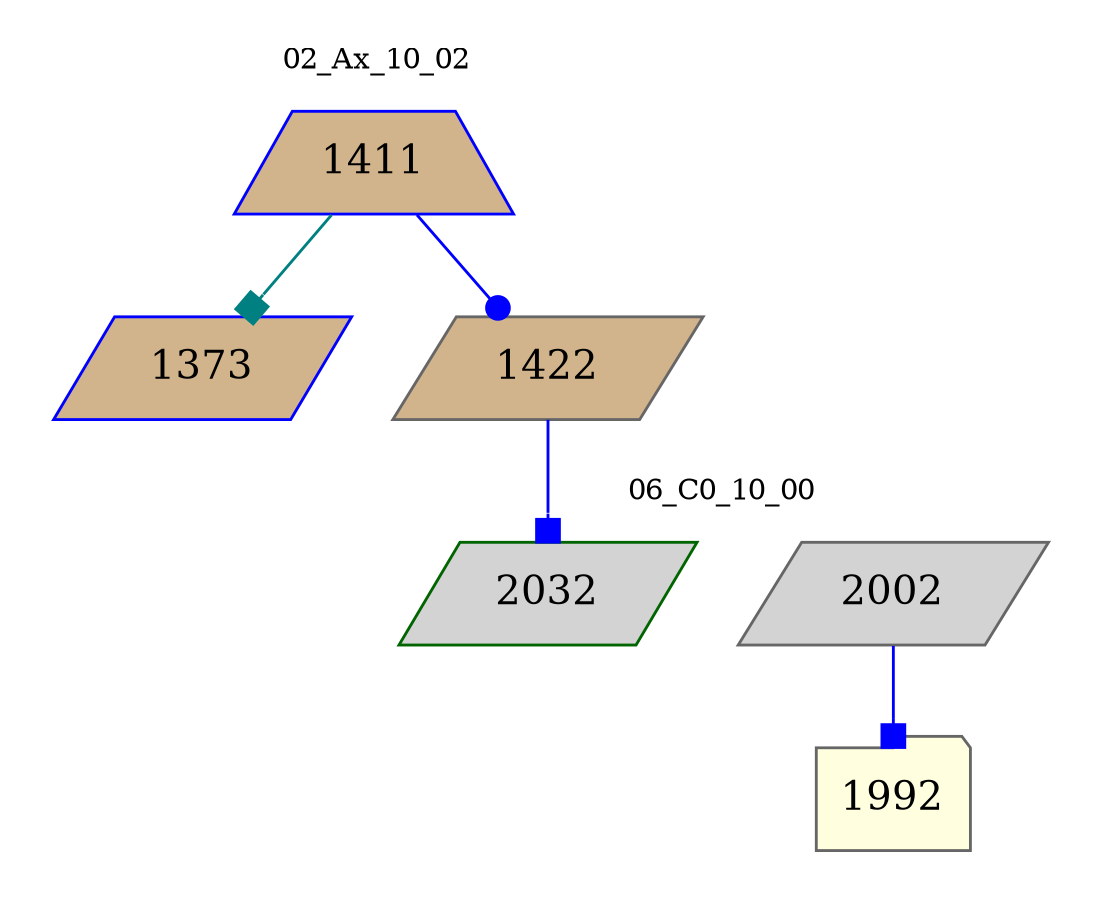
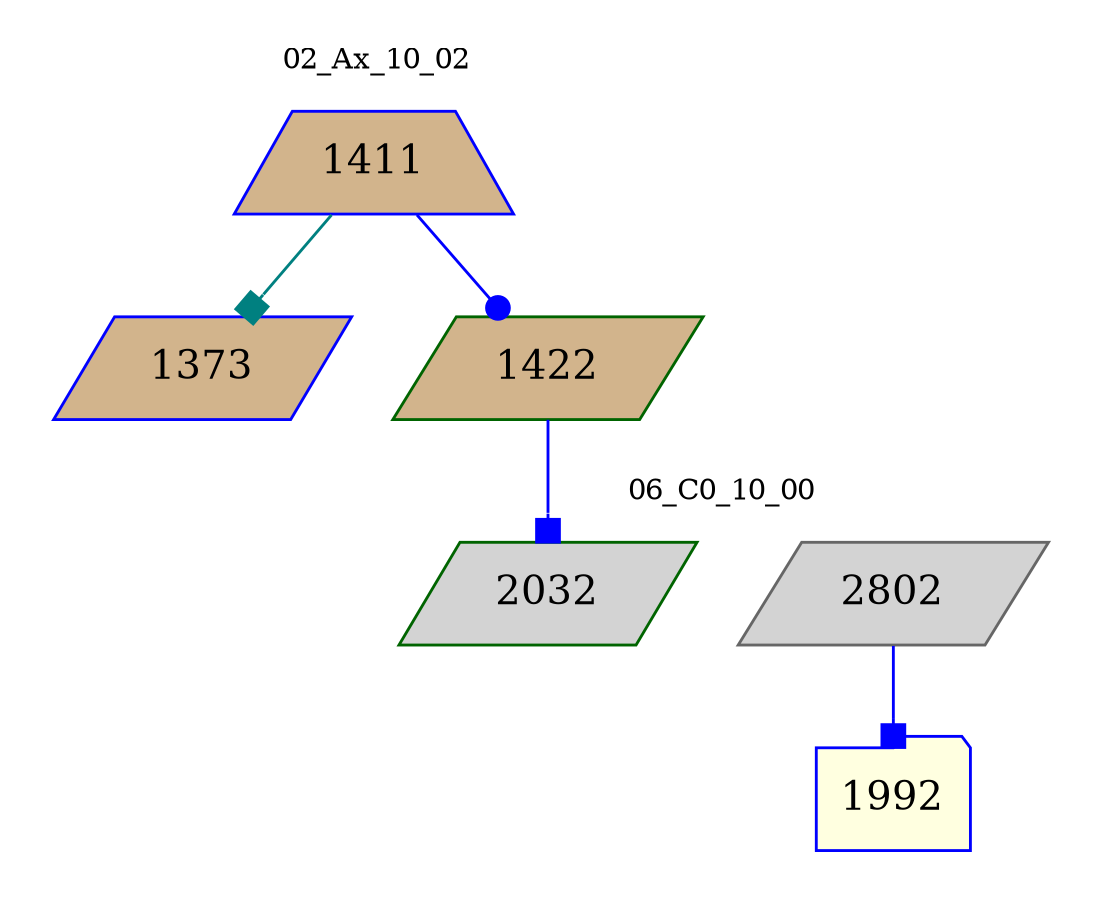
  digraph {
    node [color=blue fillcolor=tan shape=parallelogram style=filled]
    edge [arrowhead=box color=blue]
    n1 [label=1411 shape=trapezium]
    n2 [label=1373]
-   n3 [color=gray40 label=1422]
-   n4 [color=gray40 fillcolor=lightgrey label=2002]
-   n5 [color=gray40 fillcolor=lightyellow label=1992 shape=folder]
+   n3 [color=darkgreen label=1422]
+   n4 [color=gray40 fillcolor=lightgrey label=2802]
+   n5 [fillcolor=lightyellow label=1992 shape=folder]
    n6 [color=darkgreen fillcolor=lightgrey label=2032]
    subgraph cluster_1 {
      color=white
      fontsize=10
      label="02_Ax_10_02"
      n1
      n2
      n3
    }
    subgraph cluster_2 {
      color=white
      fontsize=10
      label="06_C0_10_00"
      n4
      n5
      n6
    }
    n1 -> n2 [color=teal]
    n1 -> n3 [arrowhead=dot]
    n3 -> n6
    n4 -> n5
  }
